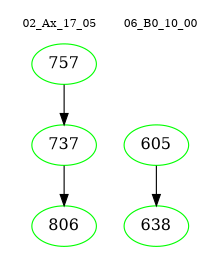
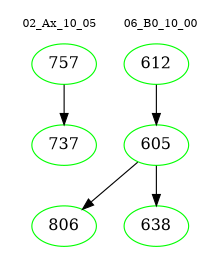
  digraph {
    node [color=green]
    edge [color=black]
    n1 [label=757]
    n2 [label=737]
    n3 [label=806]
+   n4 [label=612]
    n5 [label=605]
    n6 [label=638]
    subgraph cluster_1 {
      color=white
      fontsize=10
-     label="02_Ax_17_05"
+     label="02_Ax_10_05"
      n1
      n2
      n3
    }
    subgraph cluster_2 {
      color=white
      fontsize=10
      label="06_B0_10_00"
+     n4
      n5
      n6
    }
    n1 -> n2
-   n2 -> n3
+   n5 -> n3
+   n4 -> n5
    n5 -> n6
  }
